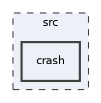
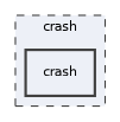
  digraph {
    compound=true
    n1 [color=grey25 fillcolor="#edf0f7" fontname=Helvetica fontsize=10 label=crash shape=box style="filled,bold,"]
    subgraph cluster_1 {
      bgcolor="#edf0f7"
      fontname=Helvetica
      fontsize=10
-     label=src
+     label=crash
      pencolor=grey25
      style="filled,dashed,"
      n1
    }
  }
